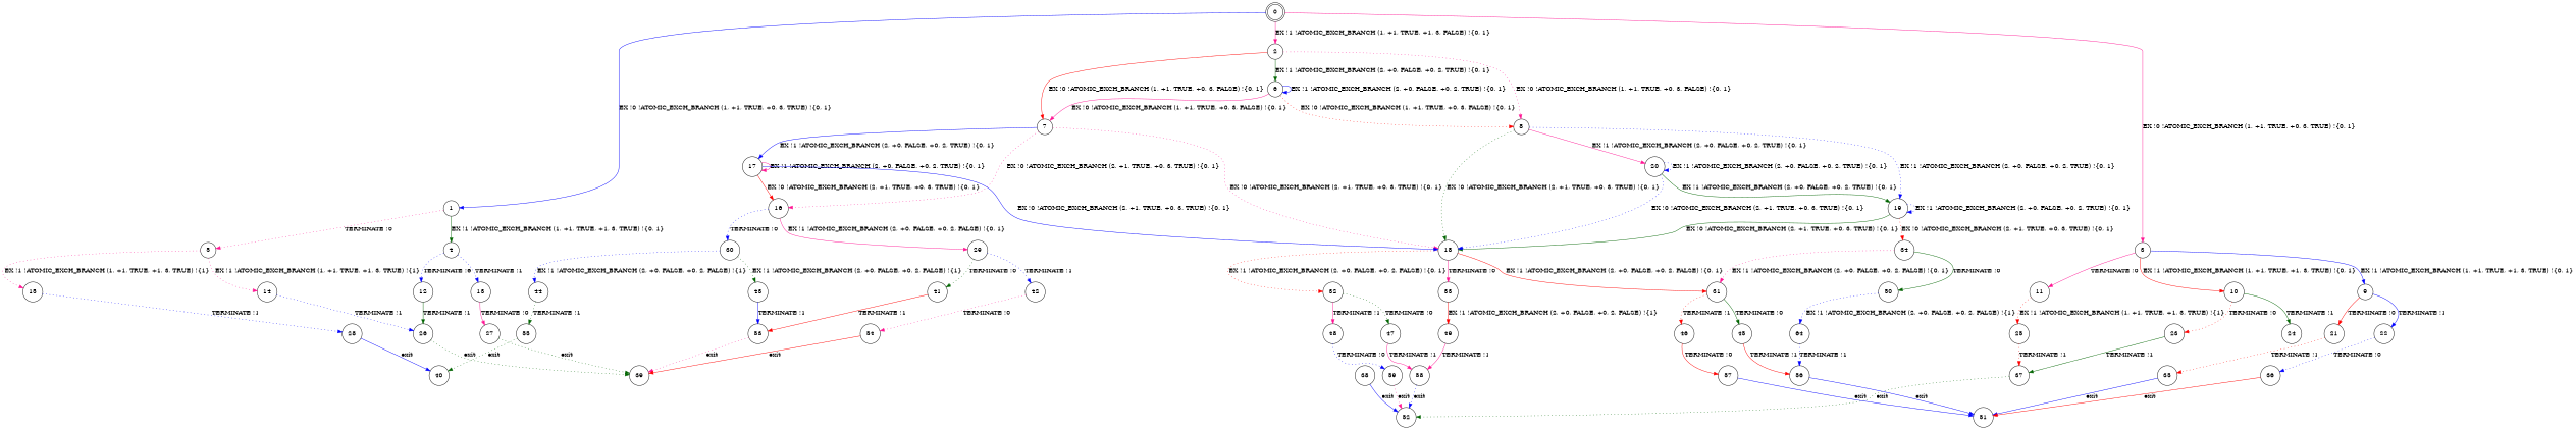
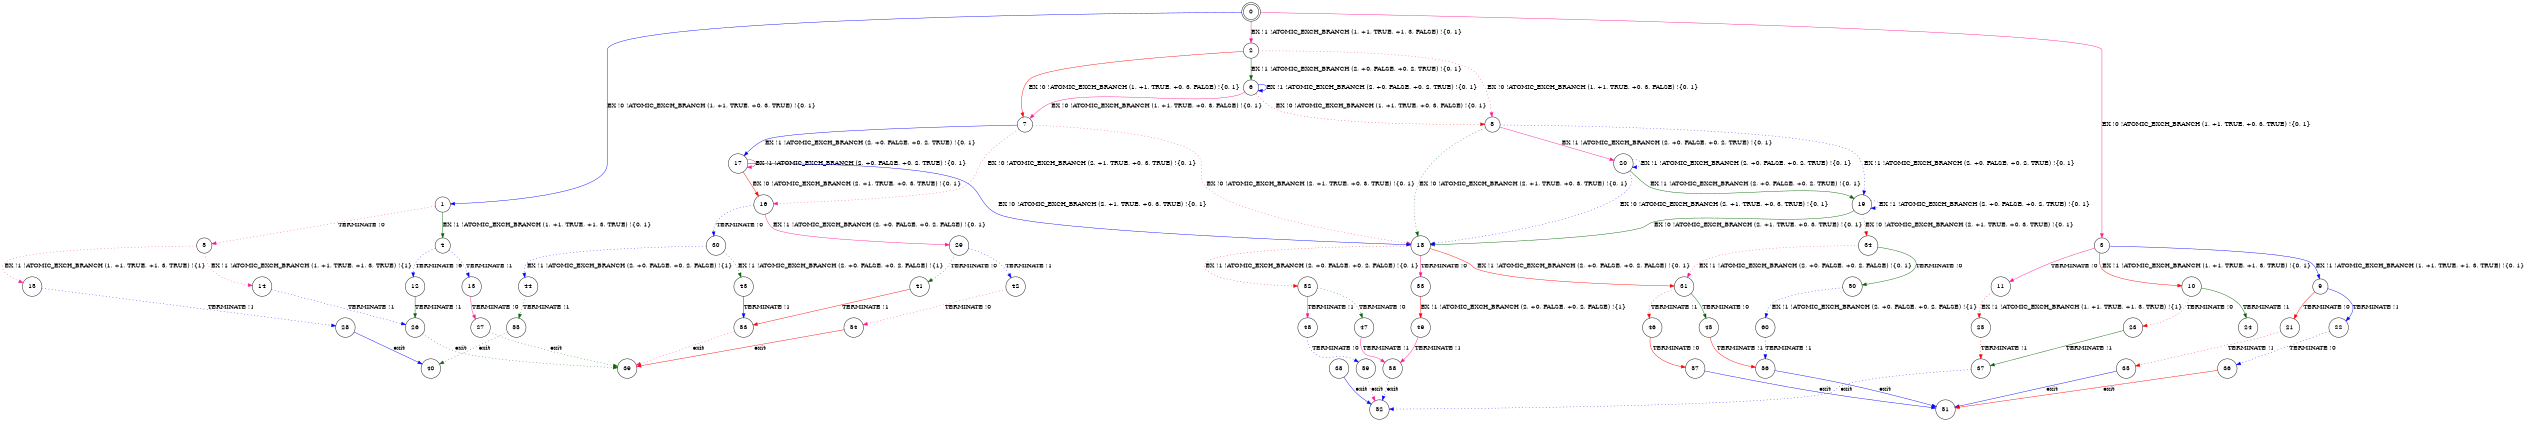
  digraph {
    node [shape=circle]
    edge [color=blue style=solid]
    0 [peripheries=2]
    1
    2
    3
    4
    5
    6
    7
    8
    9
    10
    11
    12
    13
    14
    15
    16
    17
    18
    19
    20
    21
    22
    23
    24
    25
    26
    27
    28
    29
    30
    31
    32
    33
    34
    35
    36
    37
    39
    40
    41
    42
    43
    44
    45
    46
    47
    48
    49
    50
    51
    52
    38
    53
    54
    55
    56
    57
    58
    59
-   60 [label=64]
+   60
    0 -> 1 [label="EX !0 !ATOMIC_EXCH_BRANCH (1, +1, TRUE, +0, 3, TRUE) !{0, 1}"]
    0 -> 2 [color=deeppink label="EX !1 !ATOMIC_EXCH_BRANCH (1, +1, TRUE, +1, 3, FALSE) !{0, 1}"]
    0 -> 3 [color=deeppink label="EX !0 !ATOMIC_EXCH_BRANCH (1, +1, TRUE, +0, 3, TRUE) !{0, 1}"]
    1 -> 4 [color=darkgreen label="EX !1 !ATOMIC_EXCH_BRANCH (1, +1, TRUE, +1, 3, TRUE) !{0, 1}"]
    1 -> 5 [color=deeppink label="TERMINATE !0" style=dotted]
    2 -> 6 [color=darkgreen label="EX !1 !ATOMIC_EXCH_BRANCH (2, +0, FALSE, +0, 2, TRUE) !{0, 1}"]
    2 -> 7 [color=red label="EX !0 !ATOMIC_EXCH_BRANCH (1, +1, TRUE, +0, 3, FALSE) !{0, 1}"]
    2 -> 8 [color=deeppink label="EX !0 !ATOMIC_EXCH_BRANCH (1, +1, TRUE, +0, 3, FALSE) !{0, 1}" style=dotted]
    3 -> 9 [label="EX !1 !ATOMIC_EXCH_BRANCH (1, +1, TRUE, +1, 3, TRUE) !{0, 1}"]
    3 -> 10 [color=red label="EX !1 !ATOMIC_EXCH_BRANCH (1, +1, TRUE, +1, 3, TRUE) !{0, 1}"]
    3 -> 11 [color=deeppink label="TERMINATE !0"]
    4 -> 12 [label="TERMINATE !6" style=dotted]
    4 -> 13 [label="TERMINATE !1" style=dotted]
    5 -> 14 [color=deeppink label="EX !1 !ATOMIC_EXCH_BRANCH (1, +1, TRUE, +1, 3, TRUE) !{1}" style=dotted]
    5 -> 15 [color=deeppink label="EX !1 !ATOMIC_EXCH_BRANCH (1, +1, TRUE, +1, 3, TRUE) !{1}" style=dotted]
    6 -> 6 [label="EX !1 !ATOMIC_EXCH_BRANCH (2, +0, FALSE, +0, 2, TRUE) !{0, 1}"]
    6 -> 7 [color=deeppink label="EX !0 !ATOMIC_EXCH_BRANCH (1, +1, TRUE, +0, 3, FALSE) !{0, 1}"]
    6 -> 8 [color=red label="EX !0 !ATOMIC_EXCH_BRANCH (1, +1, TRUE, +0, 3, FALSE) !{0, 1}" style=dotted]
    7 -> 16 [color=deeppink label="EX !0 !ATOMIC_EXCH_BRANCH (2, +1, TRUE, +0, 3, TRUE) !{0, 1}" style=dotted]
    7 -> 17 [label="EX !1 !ATOMIC_EXCH_BRANCH (2, +0, FALSE, +0, 2, TRUE) !{0, 1}"]
    7 -> 18 [color=deeppink label="EX !0 !ATOMIC_EXCH_BRANCH (2, +1, TRUE, +0, 3, TRUE) !{0, 1}" style=dotted]
    8 -> 18 [color=darkgreen label="EX !0 !ATOMIC_EXCH_BRANCH (2, +1, TRUE, +0, 3, TRUE) !{0, 1}" style=dotted]
    8 -> 19 [label="EX !1 !ATOMIC_EXCH_BRANCH (2, +0, FALSE, +0, 2, TRUE) !{0, 1}" style=dotted]
    8 -> 20 [color=deeppink label="EX !1 !ATOMIC_EXCH_BRANCH (2, +0, FALSE, +0, 2, TRUE) !{0, 1}"]
    9 -> 21 [color=red label="TERMINATE !0"]
    9 -> 22 [label="TERMINATE !1"]
    10 -> 23 [color=red label="TERMINATE !0" style=dotted]
    10 -> 24 [color=darkgreen label="TERMINATE !1"]
    11 -> 25 [color=red label="EX !1 !ATOMIC_EXCH_BRANCH (1, +1, TRUE, +1, 3, TRUE) !{1}" style=dotted]
    12 -> 26 [color=darkgreen label="TERMINATE !1"]
    13 -> 27 [color=deeppink label="TERMINATE !0"]
    14 -> 26 [label="TERMINATE !1" style=dotted]
    15 -> 28 [label="TERMINATE !1" style=dotted]
    16 -> 29 [color=deeppink label="EX !1 !ATOMIC_EXCH_BRANCH (2, +0, FALSE, +0, 2, FALSE) !{0, 1}"]
    16 -> 30 [label="TERMINATE !0" style=dotted]
    17 -> 16 [color=red label="EX !0 !ATOMIC_EXCH_BRANCH (2, +1, TRUE, +0, 3, TRUE) !{0, 1}"]
    17 -> 17 [color=deeppink label="EX !1 !ATOMIC_EXCH_BRANCH (2, +0, FALSE, +0, 2, TRUE) !{0, 1}"]
    17 -> 18 [label="EX !0 !ATOMIC_EXCH_BRANCH (2, +1, TRUE, +0, 3, TRUE) !{0, 1}"]
    18 -> 31 [color=red label="EX !1 !ATOMIC_EXCH_BRANCH (2, +0, FALSE, +0, 2, FALSE) !{0, 1}"]
    18 -> 32 [color=red label="EX !1 !ATOMIC_EXCH_BRANCH (2, +0, FALSE, +0, 2, FALSE) !{0, 1}" style=dotted]
    18 -> 33 [color=deeppink label="TERMINATE !0"]
    19 -> 18 [color=darkgreen label="EX !0 !ATOMIC_EXCH_BRANCH (2, +1, TRUE, +0, 3, TRUE) !{0, 1}"]
    19 -> 19 [label="EX !1 !ATOMIC_EXCH_BRANCH (2, +0, FALSE, +0, 2, TRUE) !{0, 1}" style=dotted]
    19 -> 34 [color=red label="EX !0 !ATOMIC_EXCH_BRANCH (2, +1, TRUE, +0, 3, TRUE) !{0, 1}" style=dotted]
    20 -> 18 [label="EX !0 !ATOMIC_EXCH_BRANCH (2, +1, TRUE, +0, 3, TRUE) !{0, 1}" style=dotted]
    20 -> 19 [color=darkgreen label="EX !1 !ATOMIC_EXCH_BRANCH (2, +0, FALSE, +0, 2, TRUE) !{0, 1}"]
    20 -> 20 [label="EX !1 !ATOMIC_EXCH_BRANCH (2, +0, FALSE, +0, 2, TRUE) !{0, 1}" style=dotted]
    21 -> 35 [color=red label="TERMINATE !1" style=dotted]
    22 -> 36 [label="TERMINATE !0" style=dotted]
    23 -> 37 [color=darkgreen label="TERMINATE !1"]
    25 -> 37 [color=red label="TERMINATE !1" style=dotted]
    26 -> 39 [color=darkgreen label=exit style=dotted]
    27 -> 39 [color=darkgreen label=exit style=dotted]
    28 -> 40 [label=exit]
    29 -> 41 [color=darkgreen label="TERMINATE !0" style=dotted]
    29 -> 42 [label="TERMINATE !1" style=dotted]
    30 -> 43 [color=darkgreen label="EX !1 !ATOMIC_EXCH_BRANCH (2, +0, FALSE, +0, 2, FALSE) !{1}" style=dotted]
    30 -> 44 [label="EX !1 !ATOMIC_EXCH_BRANCH (2, +0, FALSE, +0, 2, FALSE) !{1}" style=dotted]
    31 -> 45 [color=darkgreen label="TERMINATE !0"]
    31 -> 46 [color=red label="TERMINATE !1" style=dotted]
    32 -> 47 [color=darkgreen label="TERMINATE !0" style=dotted]
    32 -> 48 [color=deeppink label="TERMINATE !1"]
    33 -> 49 [color=red label="EX !1 !ATOMIC_EXCH_BRANCH (2, +0, FALSE, +0, 2, FALSE) !{1}"]
    34 -> 31 [color=deeppink label="EX !1 !ATOMIC_EXCH_BRANCH (2, +0, FALSE, +0, 2, FALSE) !{0, 1}" style=dotted]
    34 -> 50 [color=darkgreen label="TERMINATE !0"]
    35 -> 51 [label=exit]
    36 -> 51 [color=red label=exit]
-   37 -> 52 [color=darkgreen label=exit style=dotted]
+   37 -> 52 [label=exit style=dotted]
    41 -> 53 [color=red label="TERMINATE !1"]
    42 -> 54 [color=deeppink label="TERMINATE !0" style=dotted]
    43 -> 53 [label="TERMINATE !1"]
    44 -> 55 [color=darkgreen label="TERMINATE !1" style=dotted]
    45 -> 56 [color=red label="TERMINATE !1"]
    46 -> 57 [color=red label="TERMINATE !0"]
    47 -> 58 [color=deeppink label="TERMINATE !1"]
    48 -> 59 [label="TERMINATE !0" style=dotted]
    49 -> 58 [color=deeppink label="TERMINATE !1"]
    50 -> 60 [label="EX !1 !ATOMIC_EXCH_BRANCH (2, +0, FALSE, +0, 2, FALSE) !{1}" style=dotted]
    38 -> 52 [label=exit]
    53 -> 39 [color=deeppink label=exit style=dotted]
    54 -> 39 [color=red label=exit]
    55 -> 40 [color=darkgreen label=exit style=dotted]
    56 -> 51 [label=exit]
    57 -> 51 [label=exit]
    58 -> 52 [label=exit style=dotted]
    59 -> 52 [color=deeppink label=exit style=dotted]
    60 -> 56 [label="TERMINATE !1" style=dotted]
  }
